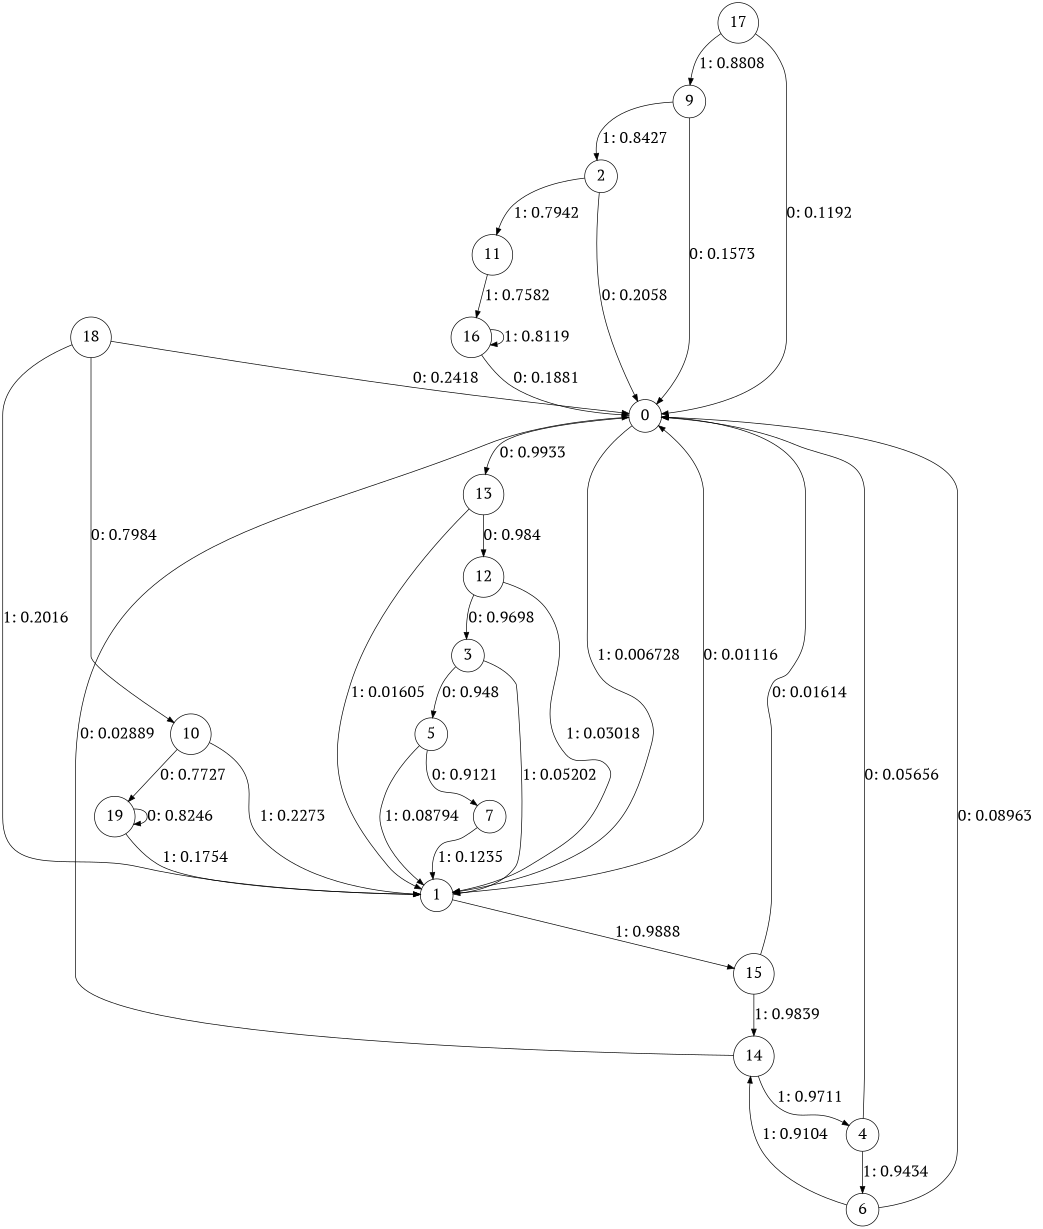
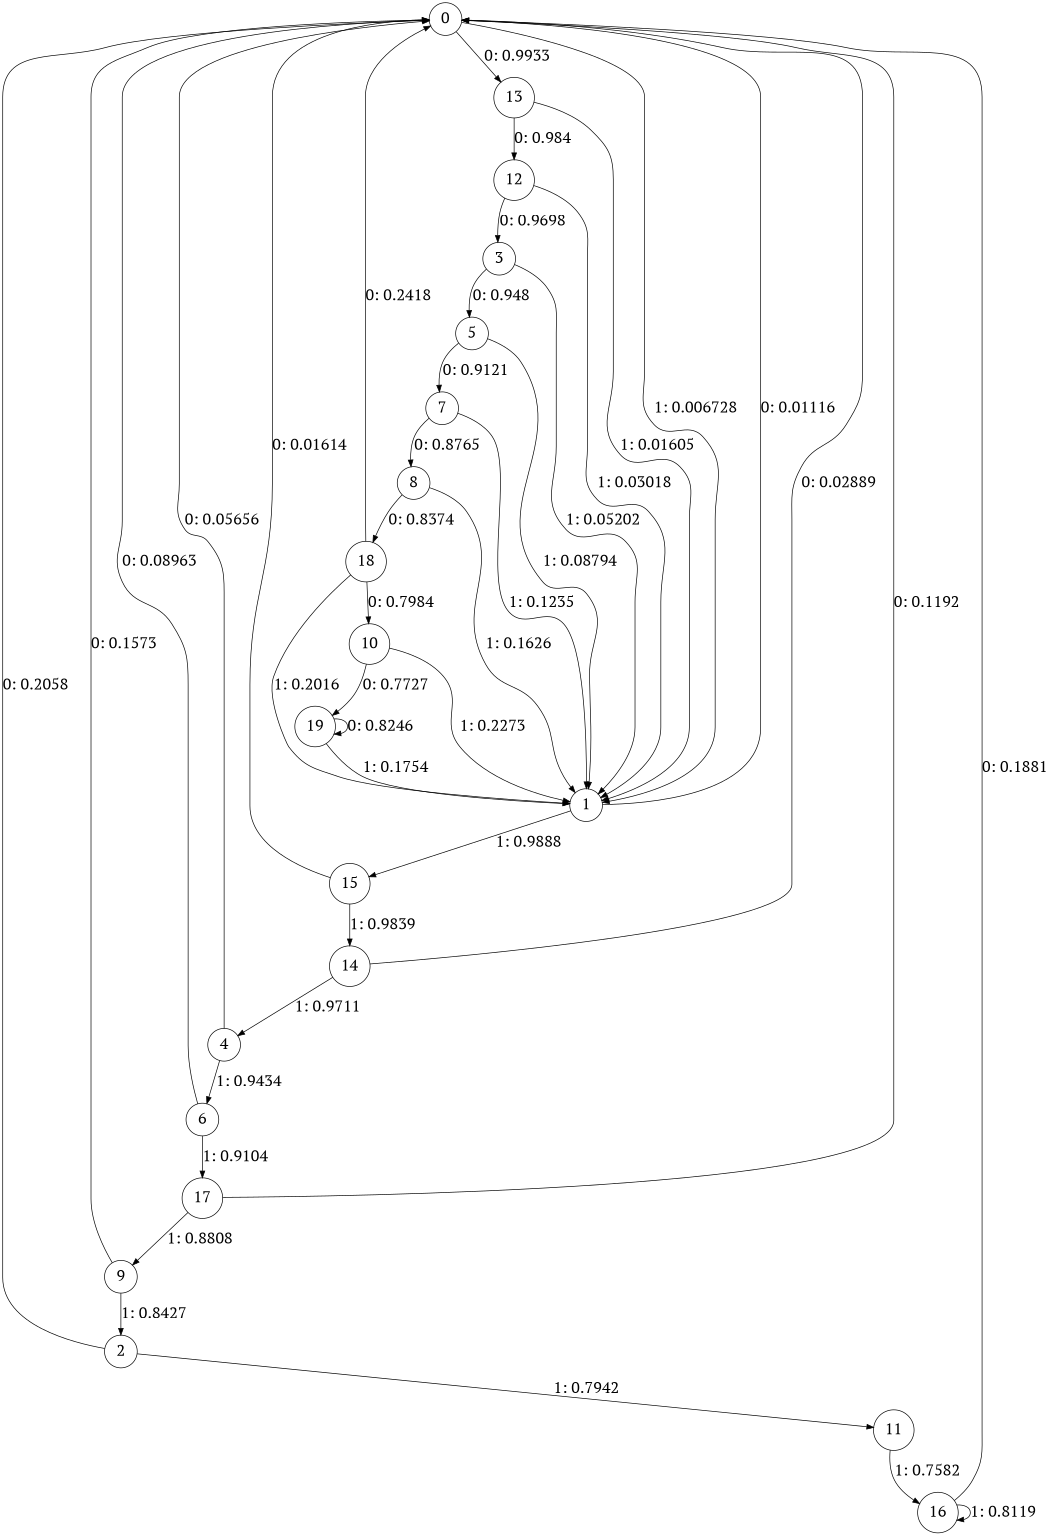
  digraph {
    fontname="PT Serif"
    node [fontname="PT Serif" fontsize=24 shape=circle]
    edge [fontname="PT Serif" fontsize=24]
    0
    13
    1
    12
    15
    3
    14
    4
    2
    11
    16
    5
    7
+   8
    6
    17
    9
    18
    10
    19
    0 -> 13 [label="0: 0.9933   "]
    0 -> 1 [label="1: 0.006728  "]
    13 -> 1 [label="1: 0.01605  "]
    13 -> 12 [label="0: 0.984    "]
    1 -> 0 [label="0: 0.01116  "]
    1 -> 15 [label="1: 0.9888   "]
    12 -> 1 [label="1: 0.03018  "]
    12 -> 3 [label="0: 0.9698   "]
    15 -> 0 [label="0: 0.01614  "]
    15 -> 14 [label="1: 0.9839   "]
    3 -> 1 [label="1: 0.05202  "]
    3 -> 5 [label="0: 0.948    "]
    14 -> 0 [label="0: 0.02889  "]
    14 -> 4 [label="1: 0.9711   "]
    4 -> 0 [label="0: 0.05656  "]
    4 -> 6 [label="1: 0.9434   "]
    2 -> 0 [label="0: 0.2058   "]
    2 -> 11 [label="1: 0.7942   "]
    11 -> 16 [label="1: 0.7582   "]
    16 -> 0 [label="0: 0.1881   "]
    16 -> 16 [label="1: 0.8119   "]
    5 -> 1 [label="1: 0.08794  "]
    5 -> 7 [label="0: 0.9121   "]
    7 -> 1 [label="1: 0.1235   "]
+   7 -> 8 [label="0: 0.8765   "]
+   8 -> 1 [label="1: 0.1626   "]
+   8 -> 18 [label="0: 0.8374   "]
    6 -> 0 [label="0: 0.08963  "]
-   6 -> 14 [label="1: 0.9104   "]
+   6 -> 17 [label="1: 0.9104   "]
    17 -> 0 [label="0: 0.1192   "]
    17 -> 9 [label="1: 0.8808   "]
    9 -> 0 [label="0: 0.1573   "]
    9 -> 2 [label="1: 0.8427   "]
    18 -> 0 [label="0: 0.2418   "]
    18 -> 1 [label="1: 0.2016   "]
    18 -> 10 [label="0: 0.7984   "]
    10 -> 1 [label="1: 0.2273   "]
    10 -> 19 [label="0: 0.7727   "]
    19 -> 1 [label="1: 0.1754   "]
    19 -> 19 [label="0: 0.8246   "]
  }
